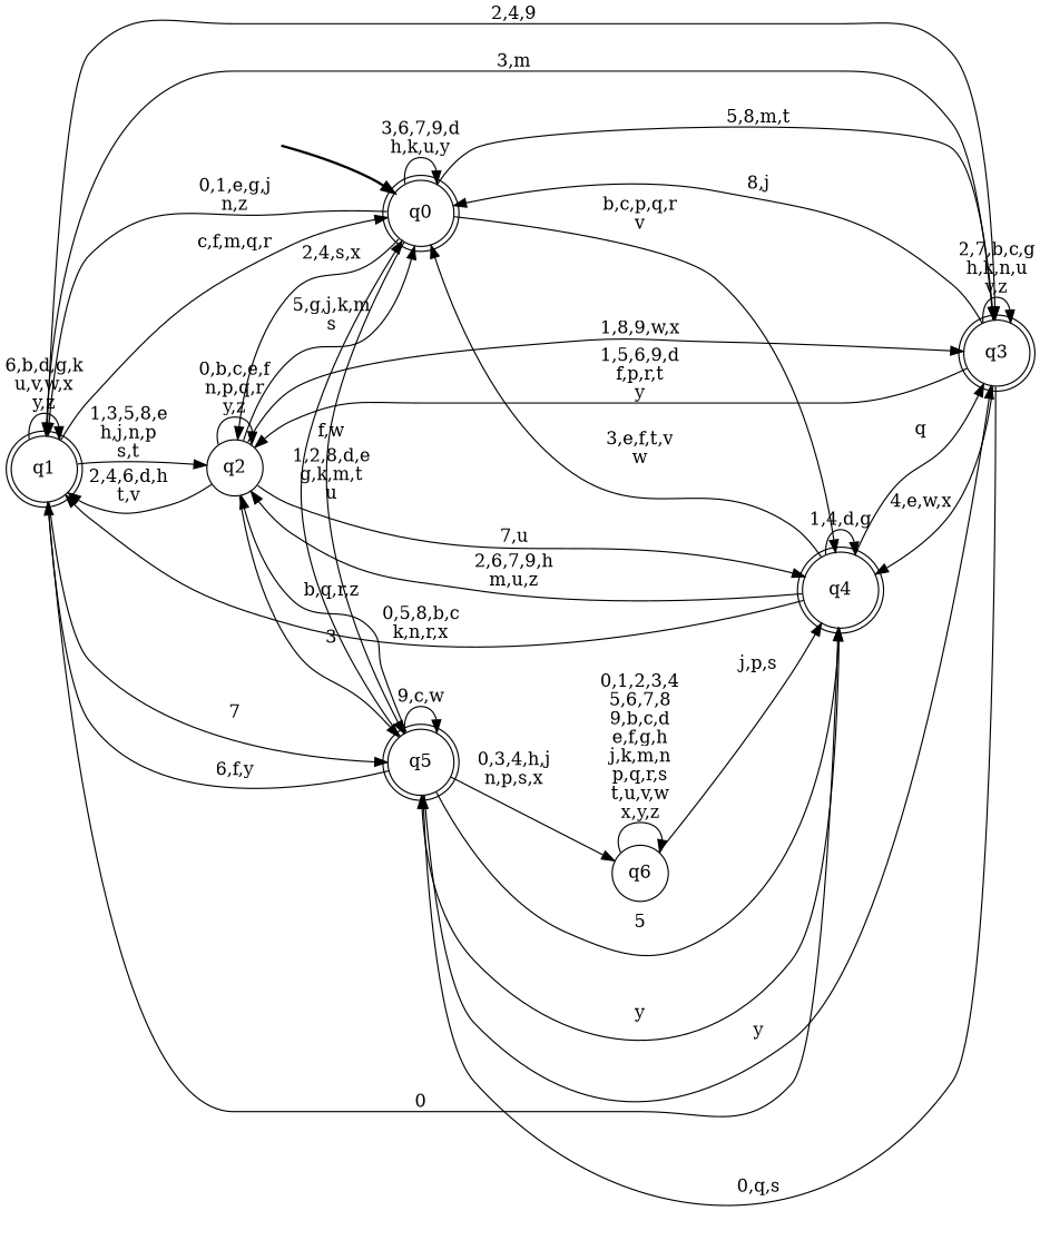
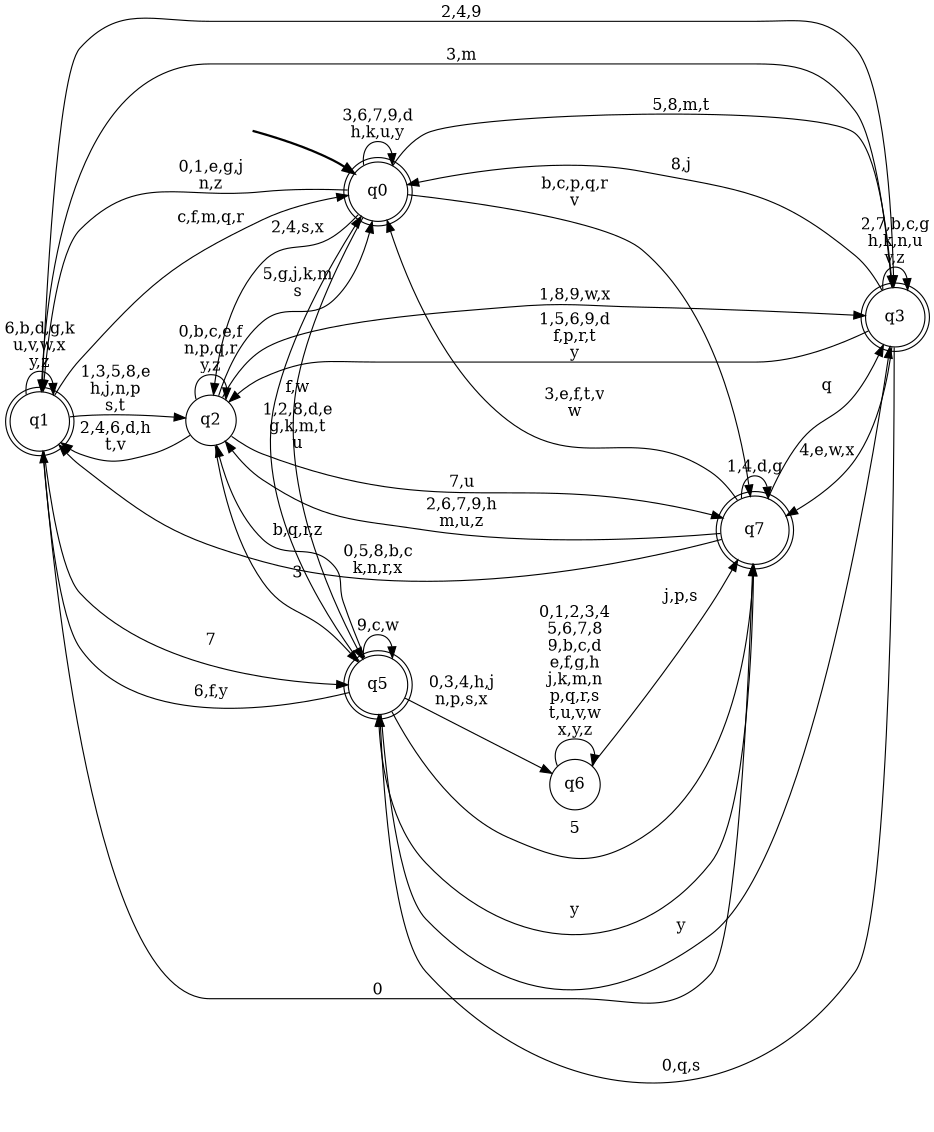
  digraph {
    rankdir=LR
    node [shape=doublecircle style="rounded,filled" color=black fillcolor=white]
    __start0 [height=0 shape=none style=invis width=0 color="" fillcolor=""]
    n2 [label=q0]
    n3 [label=q1]
    n4 [label=q2 shape=circle style=filled]
    n5 [label=q3]
-   n6 [label=q4]
+   n6 [label=q7]
    n7 [label=q5]
    n8 [label=q6 shape=circle style=filled]
    subgraph cluster_1 {
      nodesep=0.15
      ranksep=0.15
      style=invis
      __start0
      n2
    }
    __start0 -> n2 [penwidth=2]
    n2 -> n2 [label="3,6,7,9,d\nh,k,u,y"]
    n2 -> n3 [label="0,1,e,g,j\nn,z"]
    n2 -> n4 [label="2,4,s,x"]
    n2 -> n5 [label="5,8,m,t"]
    n2 -> n6 [label="b,c,p,q,r\nv"]
    n2 -> n7 [label="f,w"]
    n3 -> n2 [label="c,f,m,q,r"]
    n3 -> n3 [label="6,b,d,g,k\nu,v,w,x\ny,z"]
    n3 -> n4 [label="1,3,5,8,e\nh,j,n,p\ns,t"]
    n3 -> n5 [label="2,4,9"]
    n3 -> n6 [label=0]
    n3 -> n7 [label=7]
    n4 -> n2 [label="5,g,j,k,m\ns"]
    n4 -> n3 [label="2,4,6,d,h\nt,v"]
    n4 -> n4 [label="0,b,c,e,f\nn,p,q,r\ny,z"]
    n4 -> n5 [label="1,8,9,w,x"]
    n4 -> n6 [label="7,u"]
    n4 -> n7 [label=3]
    n5 -> n2 [label="8,j"]
    n5 -> n3 [label="3,m"]
    n5 -> n4 [label="1,5,6,9,d\nf,p,r,t\ny"]
    n5 -> n5 [label="2,7,b,c,g\nh,k,n,u\nv,z"]
    n5 -> n6 [label="4,e,w,x"]
    n5 -> n7 [label="0,q,s"]
    n6 -> n2 [label="3,e,f,t,v\nw"]
    n6 -> n3 [label="0,5,8,b,c\nk,n,r,x"]
    n6 -> n4 [label="2,6,7,9,h\nm,u,z"]
    n6 -> n5 [label=q]
    n6 -> n6 [label="1,4,d,g"]
    n6 -> n7 [label=y]
    n7 -> n2 [label="1,2,8,d,e\ng,k,m,t\nu"]
    n7 -> n3 [label="6,f,y"]
    n7 -> n4 [label="b,q,r,z"]
    n7 -> n5 [label=y]
    n7 -> n6 [label=5]
    n7 -> n7 [label="9,c,w"]
    n7 -> n8 [label="0,3,4,h,j\nn,p,s,x"]
    n8 -> n6 [label="j,p,s"]
    n8 -> n8 [label="0,1,2,3,4\n5,6,7,8\n9,b,c,d\ne,f,g,h\nj,k,m,n\np,q,r,s\nt,u,v,w\nx,y,z"]
  }
